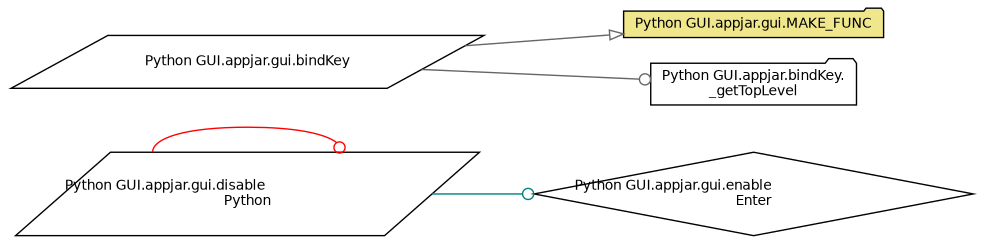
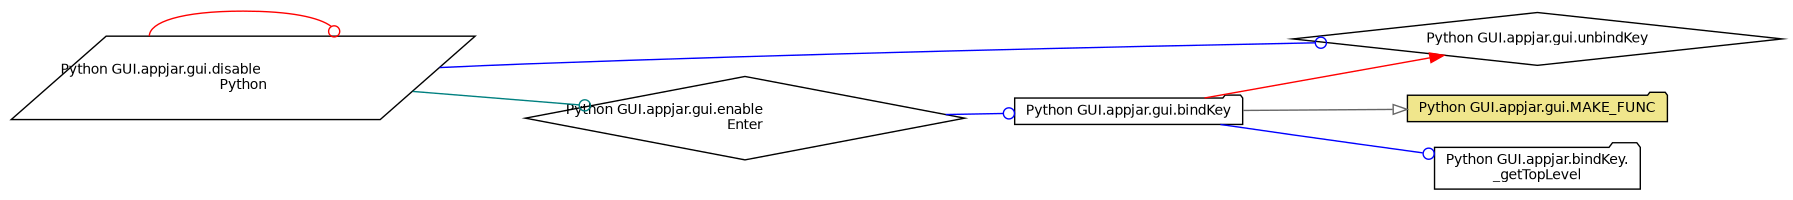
  digraph {
    rankdir=LR
    node [color=black fillcolor=white fontname=Helvetica fontsize=10 shape=parallelogram style=filled]
    edge [arrowhead=odot color=red fontname=Helvetica fontsize=10 labelfontname=Helvetica labelfontsize=10 style=solid]
    n1 [fontcolor=black height=0.2 label="Python GUI.appjar.gui.disable\lPython" width=0.4]
+   n2 [height=0.2 label="Python GUI.appjar.gui.unbindKey" shape=diamond width=0.4]
    n3 [height=0.2 label="Python GUI.appjar.gui.enable\lEnter" shape=diamond width=0.4]
-   n4 [height=0.2 label="Python GUI.appjar.gui.bindKey" width=0.4]
+   n4 [height=0.2 label="Python GUI.appjar.gui.bindKey" shape=folder width=0.4]
    n5 [fillcolor=khaki height=0.2 label="Python GUI.appjar.gui.MAKE_FUNC" shape=folder width=0.4]
    n6 [height=0.2 label="Python GUI.appjar.bindKey.\l_getTopLevel" shape=folder width=0.4]
    n1 -> n1
+   n1 -> n2 [color=blue]
    n1 -> n3 [color=teal]
+   n3 -> n4 [color=blue]
+   n4 -> n2 [arrowhead=normal]
    n4 -> n5 [arrowhead=onormal color=gray40]
-   n4 -> n6 [color=gray40]
+   n4 -> n6 [color=blue]
  }
